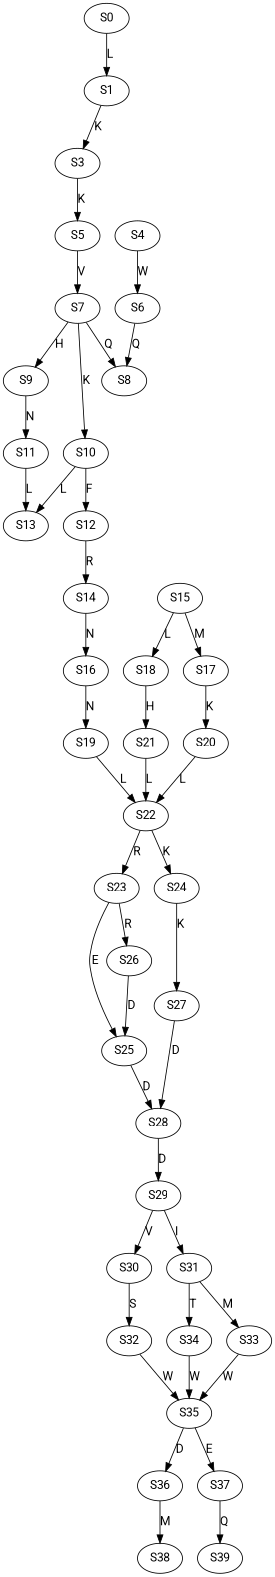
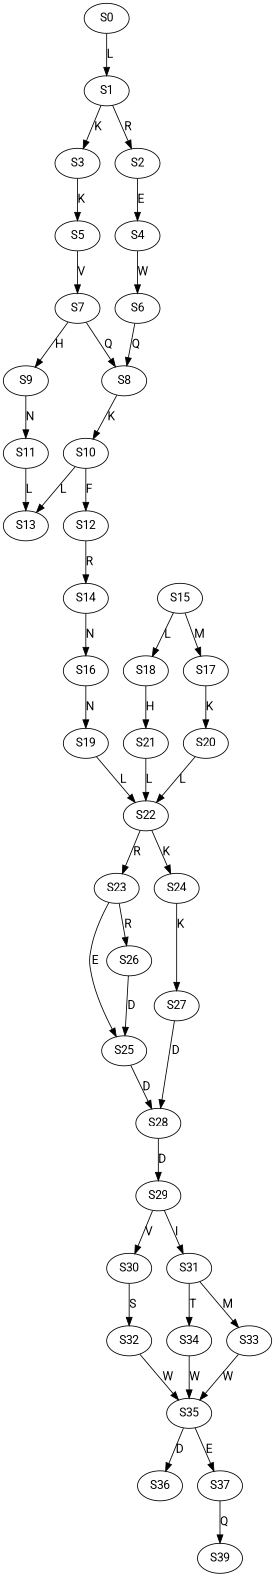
  strict digraph {
    fontname=Roboto
    node [fontname=Roboto]
    edge [fontname=Roboto]
    S0
    S1
+   S2
    S3
    S4
    S5
    S6
    S7
    S8
    S9
    S10
    S11
    S12
    S13
    S14
    S16
    S15
    S17
    S18
    S19
    S20
    S21
    S22
    S23
    S24
    S25
    S26
    S27
    S28
    S29
    S30
    S31
    S32
    S33
    S34
    S35
    S36
    S37
-   S38
    S39
    S0 -> S1 [label=L]
+   S1 -> S2 [label=R]
    S1 -> S3 [label=K]
+   S2 -> S4 [label=E]
    S3 -> S5 [label=K]
    S4 -> S6 [label=W]
    S5 -> S7 [label=V]
    S6 -> S8 [label=Q]
    S7 -> S8 [label=Q]
    S7 -> S9 [label=H]
-   S7 -> S10 [label=K]
+   S8 -> S10 [label=K]
    S9 -> S11 [label=N]
    S10 -> S12 [label=F]
    S10 -> S13 [label=L]
    S11 -> S13 [label=L]
    S12 -> S14 [label=R]
    S14 -> S16 [label=N]
    S16 -> S19 [label=N]
    S15 -> S17 [label=M]
    S15 -> S18 [label=L]
    S17 -> S20 [label=K]
    S18 -> S21 [label=H]
    S19 -> S22 [label=L]
    S20 -> S22 [label=L]
    S21 -> S22 [label=L]
    S22 -> S23 [label=R]
    S22 -> S24 [label=K]
    S23 -> S25 [label=E]
    S23 -> S26 [label=R]
    S24 -> S27 [label=K]
    S25 -> S28 [label=D]
    S26 -> S25 [label=D]
    S27 -> S28 [label=D]
    S28 -> S29 [label=D]
    S29 -> S30 [label=V]
    S29 -> S31 [label=I]
    S30 -> S32 [label=S]
    S31 -> S33 [label=M]
    S31 -> S34 [label=T]
    S32 -> S35 [label=W]
    S33 -> S35 [label=W]
    S34 -> S35 [label=W]
    S35 -> S36 [label=D]
    S35 -> S37 [label=E]
-   S36 -> S38 [label=M]
    S37 -> S39 [label=Q]
  }
